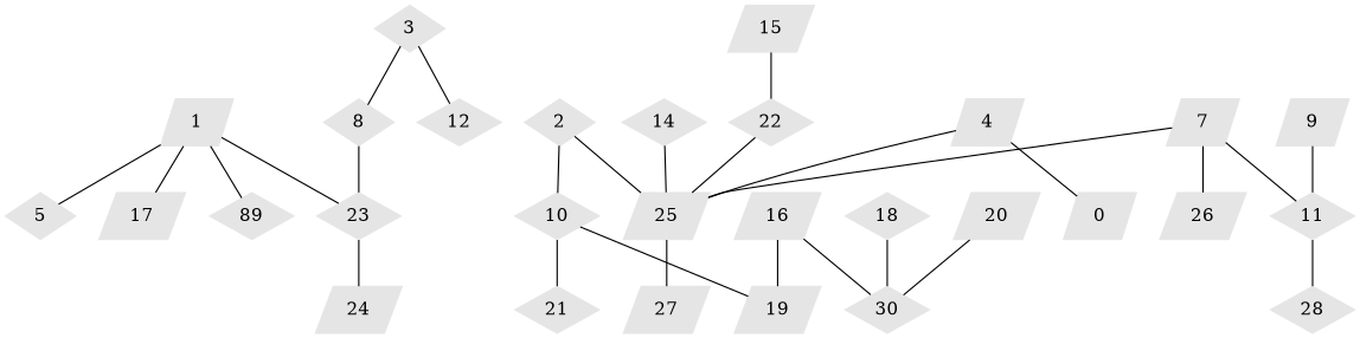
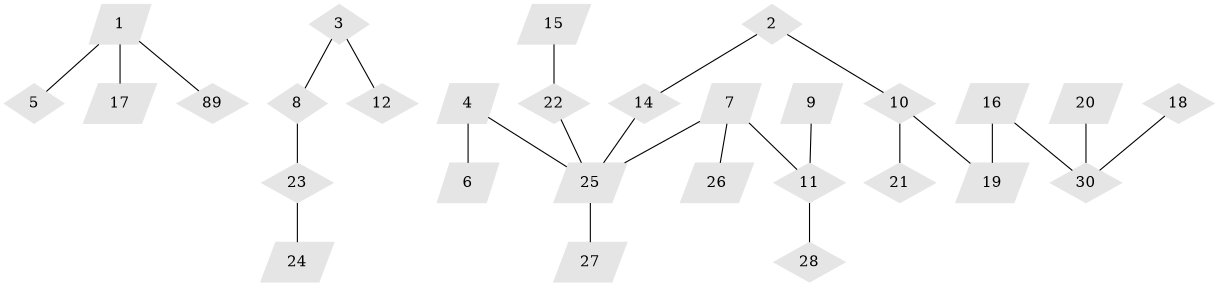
  graph {
    node [color=gray90 shape=diamond style=filled]
    edge [weight=1.0]
    5
    1 [shape=parallelogram]
    17 [shape=parallelogram]
    23
    n5 [label=89]
    24 [shape=parallelogram]
    25 [shape=parallelogram]
    27 [shape=parallelogram]
    2
    10
    19 [shape=parallelogram]
    21
    3
    8
    12
    4 [shape=parallelogram]
-   6 [shape=parallelogram label=0]
+   6 [shape=parallelogram]
    7 [shape=parallelogram]
    11
    26 [shape=parallelogram]
    28
    9 [shape=parallelogram]
    14
    22
    15 [shape=parallelogram]
    16 [shape=parallelogram]
    30
    18
    20 [shape=parallelogram]
    1 -- 5
    1 -- 17
-   1 -- 23
    1 -- n5
    23 -- 24
    25 -- 27
-   2 -- 25
+   2 -- 14
    2 -- 10
    10 -- 19
    10 -- 21
    3 -- 8
    3 -- 12
    8 -- 23
    4 -- 25
    4 -- 6
    7 -- 25
    7 -- 11
    7 -- 26
    11 -- 28
    9 -- 11
    14 -- 25
    22 -- 25
    15 -- 22
    16 -- 19
    16 -- 30
    18 -- 30
    20 -- 30
  }
